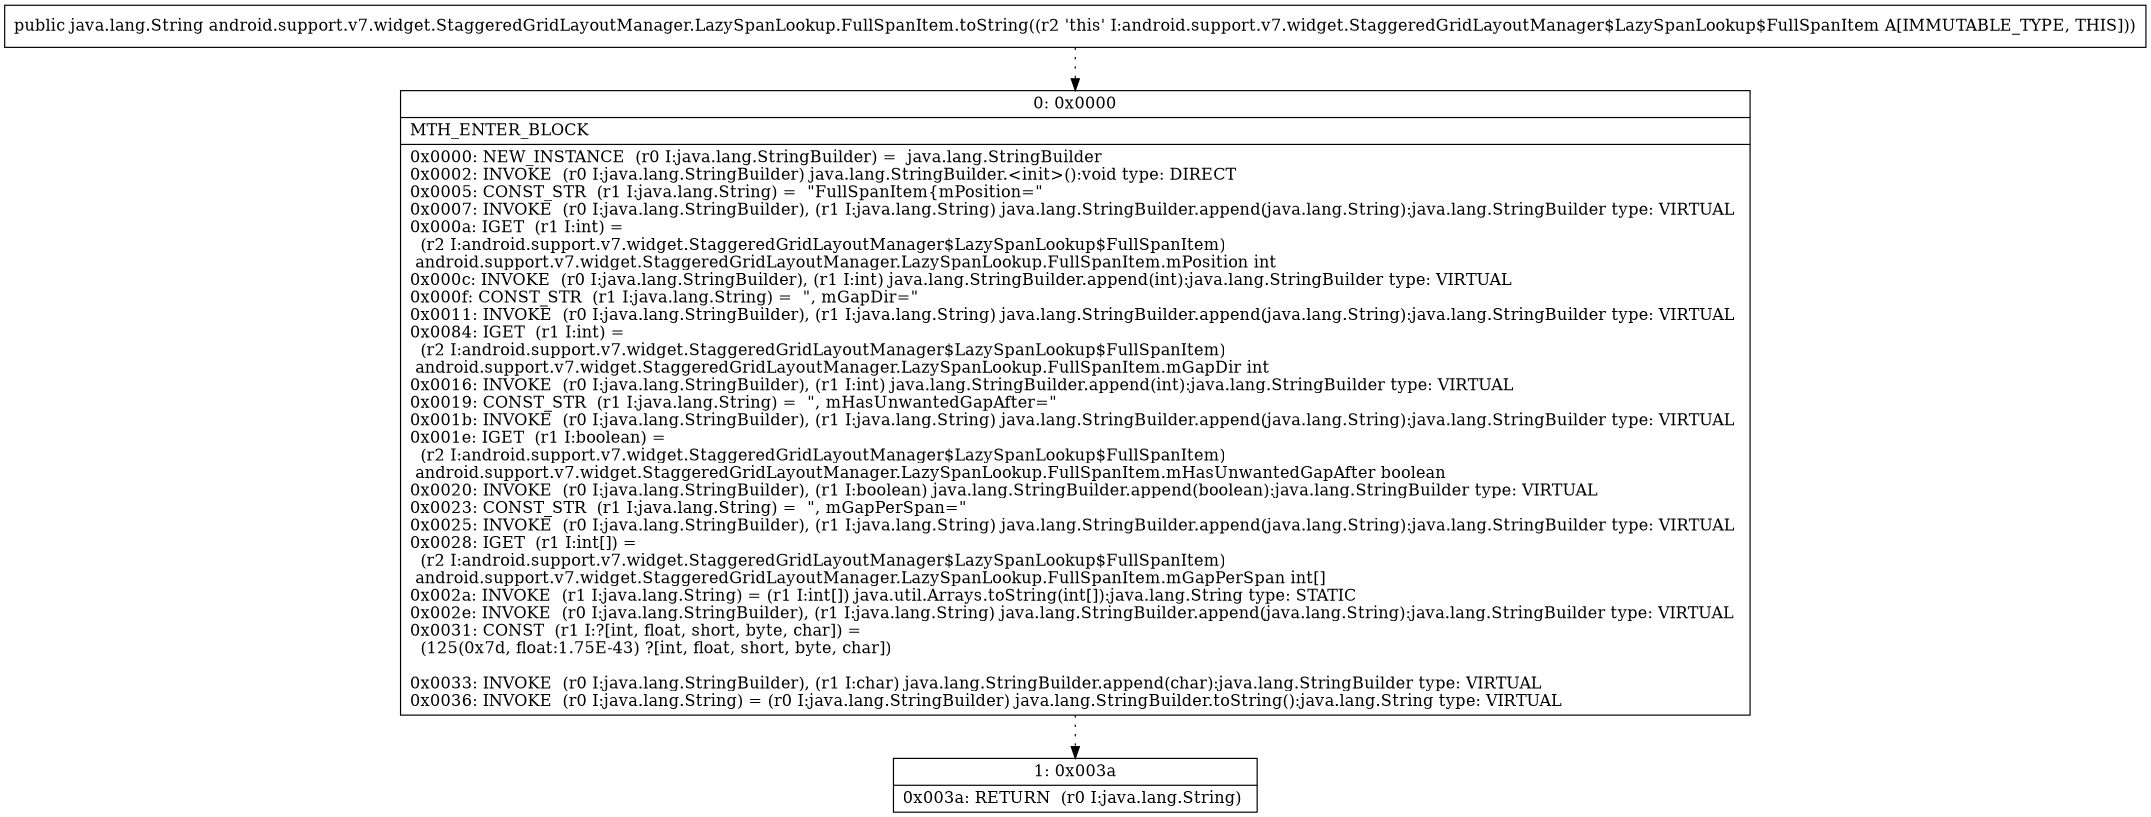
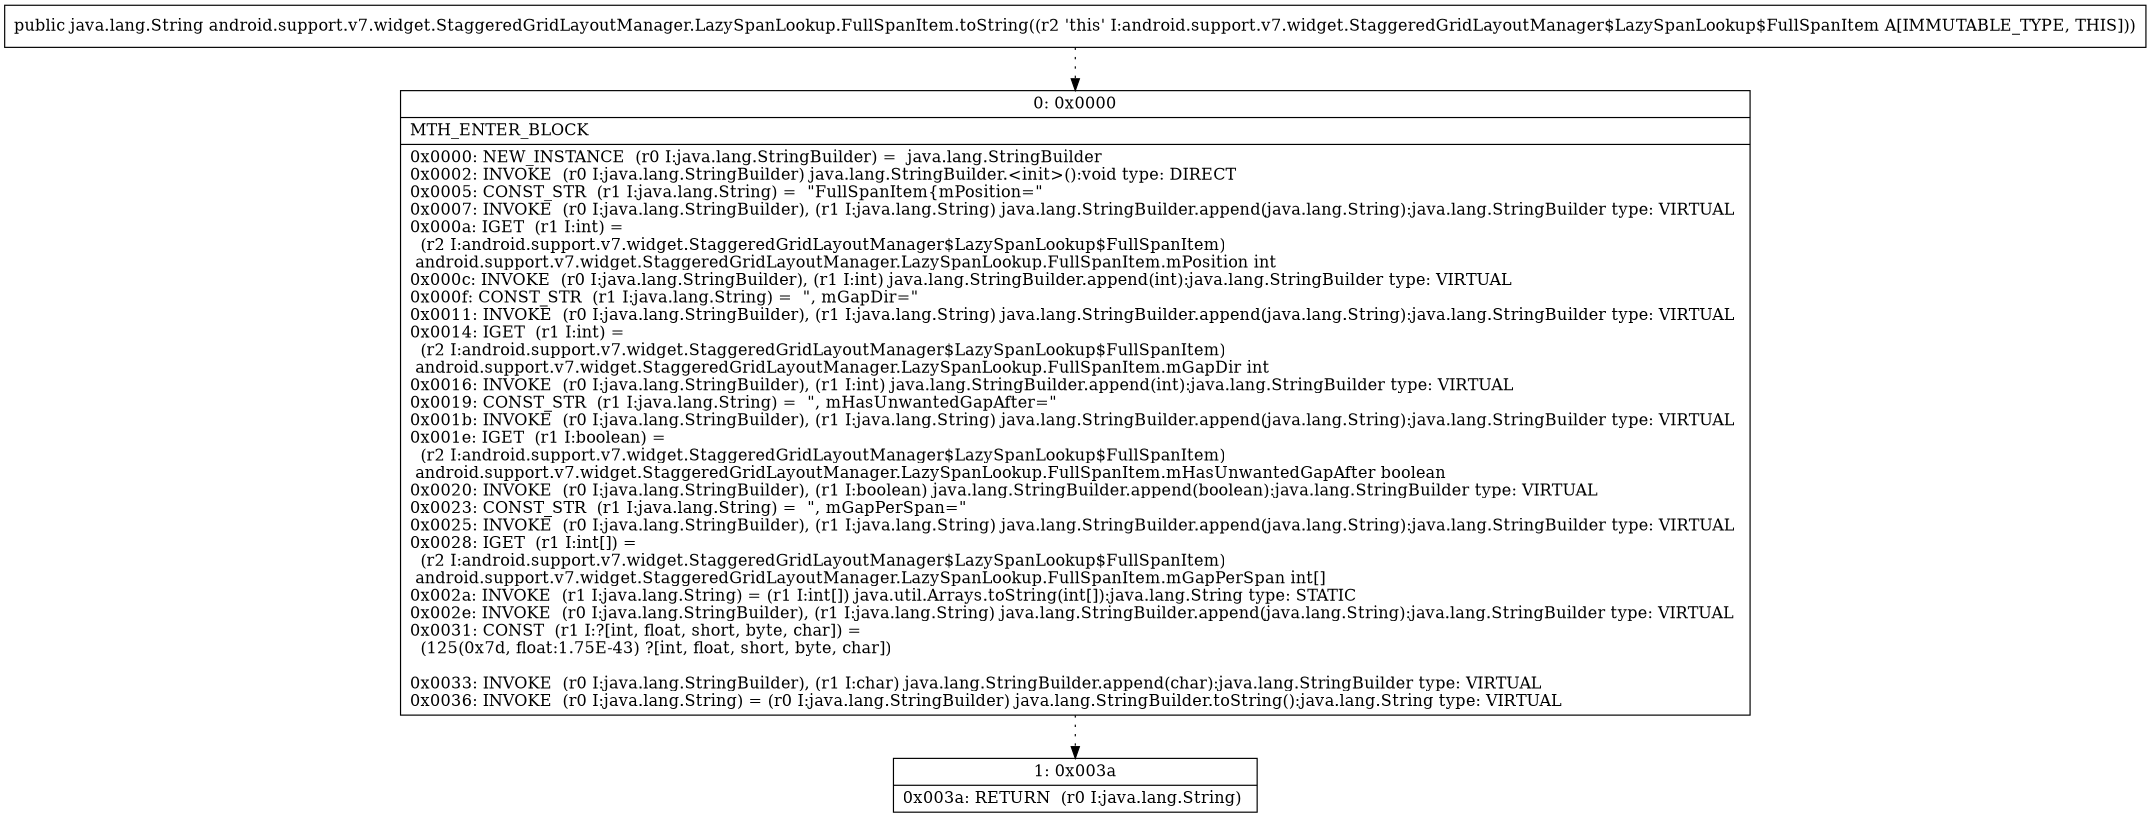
  digraph {
    node [shape=record]
    edge [style=dotted]
-   n1 [label="{0\:\ 0x0000|MTH_ENTER_BLOCK\l|0x0000: NEW_INSTANCE  (r0 I:java.lang.StringBuilder) =  java.lang.StringBuilder \l0x0002: INVOKE  (r0 I:java.lang.StringBuilder) java.lang.StringBuilder.\<init\>():void type: DIRECT \l0x0005: CONST_STR  (r1 I:java.lang.String) =  \"FullSpanItem\{mPosition=\" \l0x0007: INVOKE  (r0 I:java.lang.StringBuilder), (r1 I:java.lang.String) java.lang.StringBuilder.append(java.lang.String):java.lang.StringBuilder type: VIRTUAL \l0x000a: IGET  (r1 I:int) = \l  (r2 I:android.support.v7.widget.StaggeredGridLayoutManager$LazySpanLookup$FullSpanItem)\l android.support.v7.widget.StaggeredGridLayoutManager.LazySpanLookup.FullSpanItem.mPosition int \l0x000c: INVOKE  (r0 I:java.lang.StringBuilder), (r1 I:int) java.lang.StringBuilder.append(int):java.lang.StringBuilder type: VIRTUAL \l0x000f: CONST_STR  (r1 I:java.lang.String) =  \", mGapDir=\" \l0x0011: INVOKE  (r0 I:java.lang.StringBuilder), (r1 I:java.lang.String) java.lang.StringBuilder.append(java.lang.String):java.lang.StringBuilder type: VIRTUAL \l0x0084: IGET  (r1 I:int) = \l  (r2 I:android.support.v7.widget.StaggeredGridLayoutManager$LazySpanLookup$FullSpanItem)\l android.support.v7.widget.StaggeredGridLayoutManager.LazySpanLookup.FullSpanItem.mGapDir int \l0x0016: INVOKE  (r0 I:java.lang.StringBuilder), (r1 I:int) java.lang.StringBuilder.append(int):java.lang.StringBuilder type: VIRTUAL \l0x0019: CONST_STR  (r1 I:java.lang.String) =  \", mHasUnwantedGapAfter=\" \l0x001b: INVOKE  (r0 I:java.lang.StringBuilder), (r1 I:java.lang.String) java.lang.StringBuilder.append(java.lang.String):java.lang.StringBuilder type: VIRTUAL \l0x001e: IGET  (r1 I:boolean) = \l  (r2 I:android.support.v7.widget.StaggeredGridLayoutManager$LazySpanLookup$FullSpanItem)\l android.support.v7.widget.StaggeredGridLayoutManager.LazySpanLookup.FullSpanItem.mHasUnwantedGapAfter boolean \l0x0020: INVOKE  (r0 I:java.lang.StringBuilder), (r1 I:boolean) java.lang.StringBuilder.append(boolean):java.lang.StringBuilder type: VIRTUAL \l0x0023: CONST_STR  (r1 I:java.lang.String) =  \", mGapPerSpan=\" \l0x0025: INVOKE  (r0 I:java.lang.StringBuilder), (r1 I:java.lang.String) java.lang.StringBuilder.append(java.lang.String):java.lang.StringBuilder type: VIRTUAL \l0x0028: IGET  (r1 I:int[]) = \l  (r2 I:android.support.v7.widget.StaggeredGridLayoutManager$LazySpanLookup$FullSpanItem)\l android.support.v7.widget.StaggeredGridLayoutManager.LazySpanLookup.FullSpanItem.mGapPerSpan int[] \l0x002a: INVOKE  (r1 I:java.lang.String) = (r1 I:int[]) java.util.Arrays.toString(int[]):java.lang.String type: STATIC \l0x002e: INVOKE  (r0 I:java.lang.StringBuilder), (r1 I:java.lang.String) java.lang.StringBuilder.append(java.lang.String):java.lang.StringBuilder type: VIRTUAL \l0x0031: CONST  (r1 I:?[int, float, short, byte, char]) = \l  (125(0x7d, float:1.75E\-43) ?[int, float, short, byte, char])\l \l0x0033: INVOKE  (r0 I:java.lang.StringBuilder), (r1 I:char) java.lang.StringBuilder.append(char):java.lang.StringBuilder type: VIRTUAL \l0x0036: INVOKE  (r0 I:java.lang.String) = (r0 I:java.lang.StringBuilder) java.lang.StringBuilder.toString():java.lang.String type: VIRTUAL \l}"]
+   n1 [label="{0\:\ 0x0000|MTH_ENTER_BLOCK\l|0x0000: NEW_INSTANCE  (r0 I:java.lang.StringBuilder) =  java.lang.StringBuilder \l0x0002: INVOKE  (r0 I:java.lang.StringBuilder) java.lang.StringBuilder.\<init\>():void type: DIRECT \l0x0005: CONST_STR  (r1 I:java.lang.String) =  \"FullSpanItem\{mPosition=\" \l0x0007: INVOKE  (r0 I:java.lang.StringBuilder), (r1 I:java.lang.String) java.lang.StringBuilder.append(java.lang.String):java.lang.StringBuilder type: VIRTUAL \l0x000a: IGET  (r1 I:int) = \l  (r2 I:android.support.v7.widget.StaggeredGridLayoutManager$LazySpanLookup$FullSpanItem)\l android.support.v7.widget.StaggeredGridLayoutManager.LazySpanLookup.FullSpanItem.mPosition int \l0x000c: INVOKE  (r0 I:java.lang.StringBuilder), (r1 I:int) java.lang.StringBuilder.append(int):java.lang.StringBuilder type: VIRTUAL \l0x000f: CONST_STR  (r1 I:java.lang.String) =  \", mGapDir=\" \l0x0011: INVOKE  (r0 I:java.lang.StringBuilder), (r1 I:java.lang.String) java.lang.StringBuilder.append(java.lang.String):java.lang.StringBuilder type: VIRTUAL \l0x0014: IGET  (r1 I:int) = \l  (r2 I:android.support.v7.widget.StaggeredGridLayoutManager$LazySpanLookup$FullSpanItem)\l android.support.v7.widget.StaggeredGridLayoutManager.LazySpanLookup.FullSpanItem.mGapDir int \l0x0016: INVOKE  (r0 I:java.lang.StringBuilder), (r1 I:int) java.lang.StringBuilder.append(int):java.lang.StringBuilder type: VIRTUAL \l0x0019: CONST_STR  (r1 I:java.lang.String) =  \", mHasUnwantedGapAfter=\" \l0x001b: INVOKE  (r0 I:java.lang.StringBuilder), (r1 I:java.lang.String) java.lang.StringBuilder.append(java.lang.String):java.lang.StringBuilder type: VIRTUAL \l0x001e: IGET  (r1 I:boolean) = \l  (r2 I:android.support.v7.widget.StaggeredGridLayoutManager$LazySpanLookup$FullSpanItem)\l android.support.v7.widget.StaggeredGridLayoutManager.LazySpanLookup.FullSpanItem.mHasUnwantedGapAfter boolean \l0x0020: INVOKE  (r0 I:java.lang.StringBuilder), (r1 I:boolean) java.lang.StringBuilder.append(boolean):java.lang.StringBuilder type: VIRTUAL \l0x0023: CONST_STR  (r1 I:java.lang.String) =  \", mGapPerSpan=\" \l0x0025: INVOKE  (r0 I:java.lang.StringBuilder), (r1 I:java.lang.String) java.lang.StringBuilder.append(java.lang.String):java.lang.StringBuilder type: VIRTUAL \l0x0028: IGET  (r1 I:int[]) = \l  (r2 I:android.support.v7.widget.StaggeredGridLayoutManager$LazySpanLookup$FullSpanItem)\l android.support.v7.widget.StaggeredGridLayoutManager.LazySpanLookup.FullSpanItem.mGapPerSpan int[] \l0x002a: INVOKE  (r1 I:java.lang.String) = (r1 I:int[]) java.util.Arrays.toString(int[]):java.lang.String type: STATIC \l0x002e: INVOKE  (r0 I:java.lang.StringBuilder), (r1 I:java.lang.String) java.lang.StringBuilder.append(java.lang.String):java.lang.StringBuilder type: VIRTUAL \l0x0031: CONST  (r1 I:?[int, float, short, byte, char]) = \l  (125(0x7d, float:1.75E\-43) ?[int, float, short, byte, char])\l \l0x0033: INVOKE  (r0 I:java.lang.StringBuilder), (r1 I:char) java.lang.StringBuilder.append(char):java.lang.StringBuilder type: VIRTUAL \l0x0036: INVOKE  (r0 I:java.lang.String) = (r0 I:java.lang.StringBuilder) java.lang.StringBuilder.toString():java.lang.String type: VIRTUAL \l}"]
    n2 [label="{1\:\ 0x003a|0x003a: RETURN  (r0 I:java.lang.String) \l}"]
    n3 [label="{public java.lang.String android.support.v7.widget.StaggeredGridLayoutManager.LazySpanLookup.FullSpanItem.toString((r2 'this' I:android.support.v7.widget.StaggeredGridLayoutManager$LazySpanLookup$FullSpanItem A[IMMUTABLE_TYPE, THIS])) }"]
    n1 -> n2
    n3 -> n1
  }
